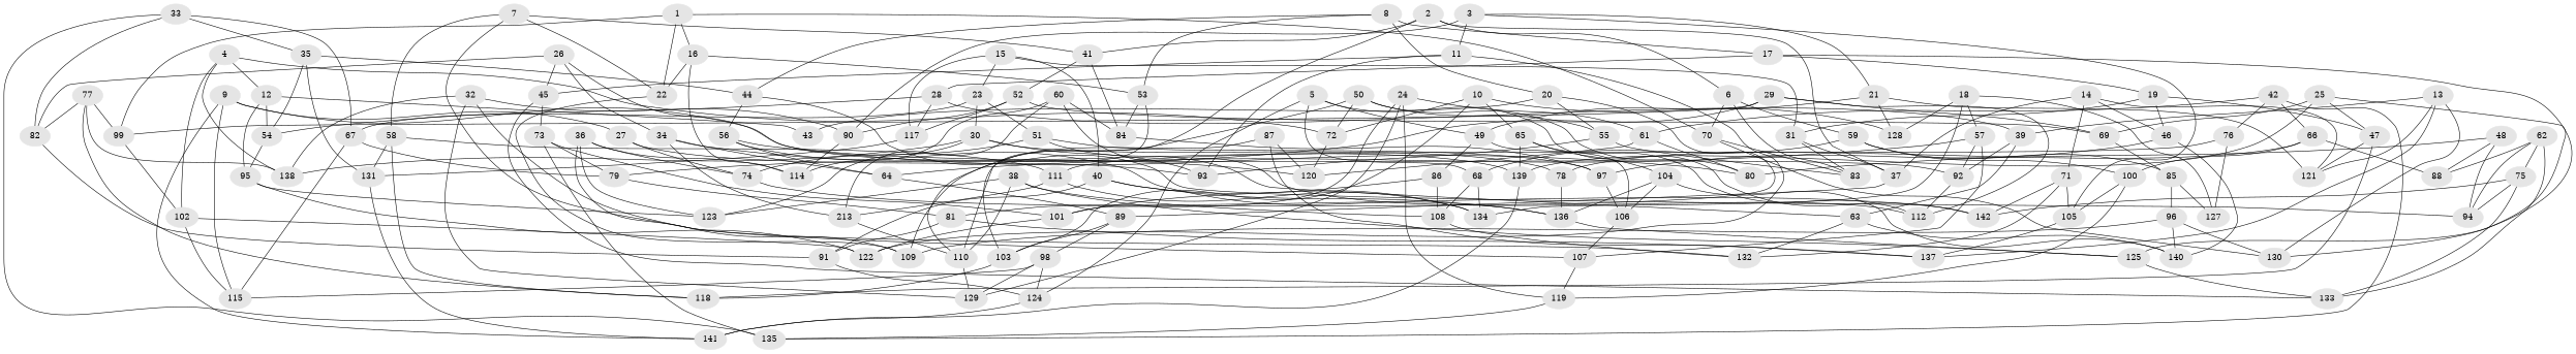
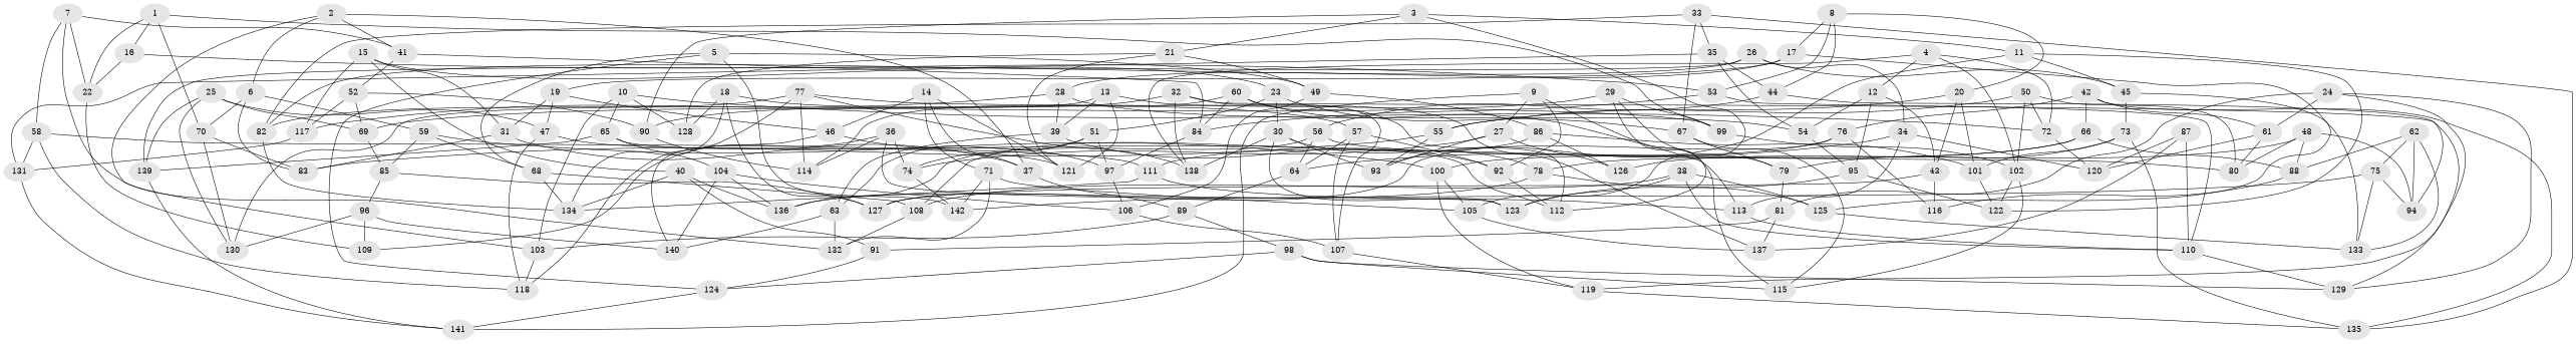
  graph {
    node [color=gray90 style=filled]
    1
    16
    22
    70
    99
    53
    114
    109
    83
    130
    102
    2
    6
    37
    41
    103
    59
    89
    52
    84
    118
    3
    11
    21
    90
    105
    45
    93
    122
    49
    128
    121
    137
    4
    12
    72
    138
    43
    54
    95
    120
    115
    5
    68
    124
    142
    86
    106
    134
    108
    141
    85
    100
    7
    58
    132
    131
    111
    8
    17
    20
    44
    19
    28
    125
    55
    101
    56
    94
    110
    9
    27
    92
    74
+   126
    112
    10
    65
    139
    104
    73
    133
    127
+   116
    123
    13
    39
    63
    14
    46
    71
    97
    140
    15
    23
    31
    40
    117
    30
    51
    67
    91
    136
    47
    18
    57
    107
    64
    78
    79
    24
    61
    81
    119
    129
    80
    135
    25
    69
    26
    34
    82
-   113 [label=213]
+   113
    29
    32
    33
    35
    36
    98
    38
    42
    66
    76
    88
    48
    50
    96
    60
    62
    75
    77
    87
    1 -- 16
    1 -- 22
    1 -- 70
    1 -- 99
    16 -- 22
    16 -- 53
-   16 -- 114
+   77 -- 114
    22 -- 109
    70 -- 83
    70 -- 130
    99 -- 102
    53 -- 84
    53 -- 110
    102 -- 122
    102 -- 115
    2 -- 6
    2 -- 37
    2 -- 41
    2 -- 103
    6 -- 70
    6 -- 83
    6 -- 59
    37 -- 89
    41 -- 52
    41 -- 84
    103 -- 118
    59 -- 68
    59 -- 85
    59 -- 100
    89 -- 103
    89 -- 98
    52 -- 90
    52 -- 117
    52 -- 69
    84 -- 97
    3 -- 11
    3 -- 21
    3 -- 90
    3 -- 105
    11 -- 45
    11 -- 93
    11 -- 122
    21 -- 49
    21 -- 128
    21 -- 121
    90 -- 114
    105 -- 137
    45 -- 73
    45 -- 133
    49 -- 86
    49 -- 106
    4 -- 102
    4 -- 12
    4 -- 72
    4 -- 138
    12 -- 43
    12 -- 54
    12 -- 95
    72 -- 120
+   43 -- 127
+   43 -- 116
    54 -- 95
    95 -- 122
    95 -- 123
    5 -- 49
    5 -- 68
    5 -- 124
    5 -- 142
    68 -- 134
    68 -- 108
    124 -- 141
    86 -- 108
    86 -- 101
+   86 -- 126
    106 -- 107
    108 -- 132
    85 -- 127
    85 -- 96
    100 -- 105
    100 -- 119
    7 -- 22
    7 -- 41
    7 -- 58
    7 -- 132
    58 -- 118
    58 -- 131
    58 -- 111
    131 -- 141
    111 -- 134
    111 -- 113
    8 -- 53
    8 -- 17
    8 -- 20
    8 -- 44
    17 -- 19
    17 -- 28
    17 -- 125
    20 -- 43
    20 -- 55
    20 -- 101
    44 -- 56
    44 -- 94
    19 -- 46
    19 -- 31
    19 -- 47
    28 -- 54
    28 -- 39
    28 -- 117
    125 -- 133
    55 -- 83
    55 -- 93
    101 -- 122
    56 -- 136
    56 -- 64
    56 -- 80
    110 -- 129
    9 -- 115
    9 -- 141
    9 -- 27
    9 -- 92
    27 -- 93
    27 -- 74
+   27 -- 126
    92 -- 112
    74 -- 142
    10 -- 103
    10 -- 128
    10 -- 72
    10 -- 65
    65 -- 112
    65 -- 139
    65 -- 104
    139 -- 141
    104 -- 106
    104 -- 140
    104 -- 136
    73 -- 101
    73 -- 79
    73 -- 135
    13 -- 130
    13 -- 121
    13 -- 137
    13 -- 39
    39 -- 92
    39 -- 63
    63 -- 132
    63 -- 140
    14 -- 37
    14 -- 121
    14 -- 46
    14 -- 71
    46 -- 97
    46 -- 140
    71 -- 105
    71 -- 142
    71 -- 132
    97 -- 106
    15 -- 23
    15 -- 31
    15 -- 40
    15 -- 117
    23 -- 30
    23 -- 51
    23 -- 67
    31 -- 83
    31 -- 37
    40 -- 134
    40 -- 91
    40 -- 136
    117 -- 131
    30 -- 93
    30 -- 138
    30 -- 123
    30 -- 78
    51 -- 74
    51 -- 63
    51 -- 97
    67 -- 115
    67 -- 79
    91 -- 124
    47 -- 118
    47 -- 121
    18 -- 128
    18 -- 134
    18 -- 127
    18 -- 57
    57 -- 92
    57 -- 107
    57 -- 64
    107 -- 119
    64 -- 89
-   136 -- 125
+   78 -- 125
    78 -- 136
    79 -- 81
    24 -- 61
    24 -- 81
    24 -- 119
    24 -- 129
    61 -- 120
    61 -- 80
    81 -- 137
    81 -- 91
    119 -- 135
    25 -- 130
    25 -- 139
    25 -- 47
    25 -- 69
    69 -- 85
    26 -- 45
    26 -- 139
    26 -- 34
    26 -- 82
    34 -- 120
    34 -- 64
    34 -- 113
-   82 -- 91
+   82 -- 134
    113 -- 110
    29 -- 99
    29 -- 112
    29 -- 79
    29 -- 69
    32 -- 90
    32 -- 138
    32 -- 107
    32 -- 129
    33 -- 67
    33 -- 135
    33 -- 82
    33 -- 35
    35 -- 54
    35 -- 131
    35 -- 44
    36 -- 114
    36 -- 109
    36 -- 74
    36 -- 123
    98 -- 115
    98 -- 124
    98 -- 129
    38 -- 108
    38 -- 125
    38 -- 110
    38 -- 123
    42 -- 61
    42 -- 135
    42 -- 66
    42 -- 76
    66 -- 100
    66 -- 78
    66 -- 88
    76 -- 111
    76 -- 127
+   76 -- 116
+   88 -- 116
    48 -- 94
+   48 -- 126
    48 -- 80
    48 -- 88
-   50 -- 109
+   50 -- 102
    50 -- 72
    50 -- 55
    50 -- 80
    96 -- 109
    96 -- 130
    96 -- 140
    60 -- 114
    60 -- 84
    60 -- 112
    60 -- 113
    62 -- 94
    62 -- 133
    62 -- 88
    62 -- 75
    75 -- 142
    75 -- 94
    75 -- 133
    77 -- 99
    77 -- 118
    77 -- 138
    77 -- 82
    87 -- 137
    87 -- 120
    87 -- 110
  }
